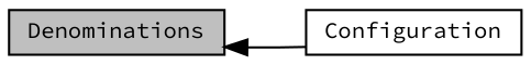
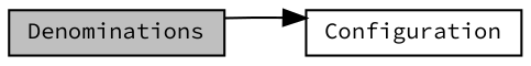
  digraph {
    rankdir=LR
    fontname="Source Code Pro"
    node [color=black fontname="Source Code Pro" fontsize=10 shape=record style=filled]
    n1 [fillcolor=grey75 fontcolor=black height=0.2 label=Denominations width=0.4]
    n2 [fillcolor=white height=0.2 label=Configuration width=0.4]
-   n1 -> n2 [dir=back fontname="Source Code Pro" fontsize=10 labelfontname=Helvetica labelfontsize=10 shape=plaintext style=solid]
+   n2 -> n1 [dir=back fontname="Source Code Pro" fontsize=10 labelfontname=Helvetica labelfontsize=10 shape=plaintext style=solid]
  }
